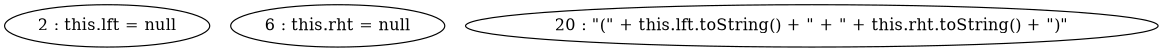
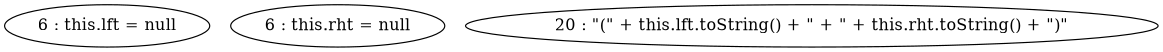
  digraph {
-   "6 : this.lft = null" [label="2 : this.lft = null"]
+   "6 : this.lft = null"
    "6 : this.rht = null"
    "20 : \"(\" + this.lft.toString() + \" + \" + this.rht.toString() + \")\""
  }
